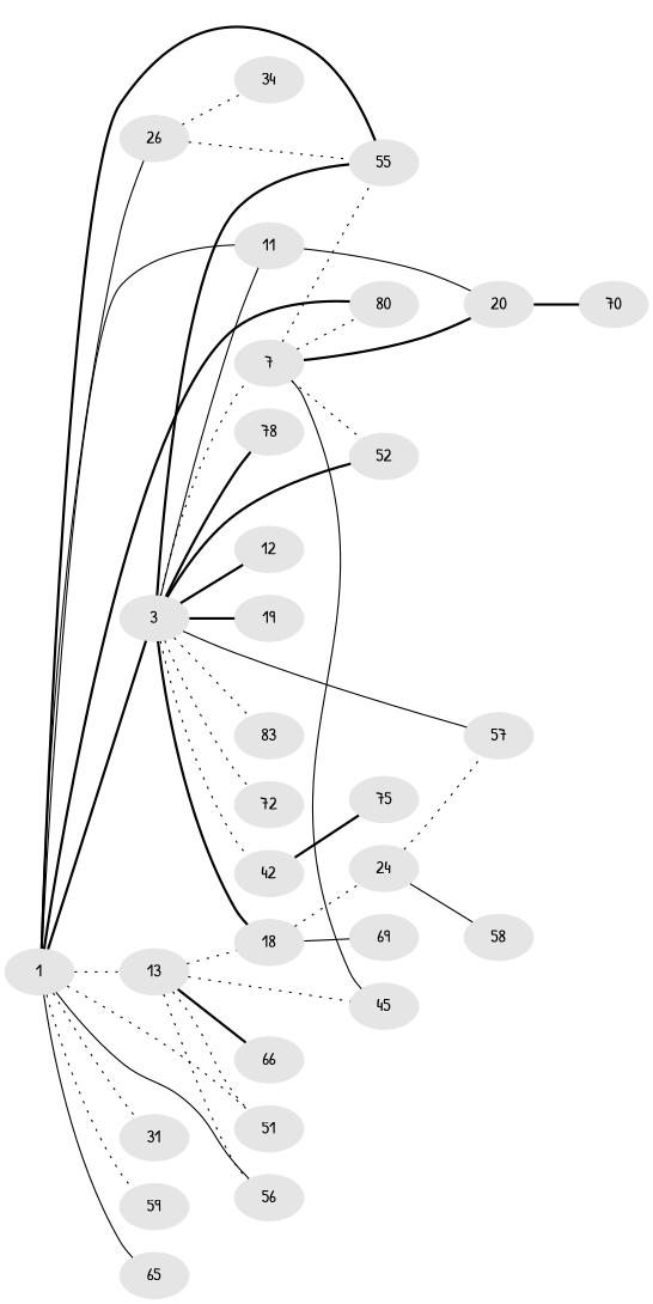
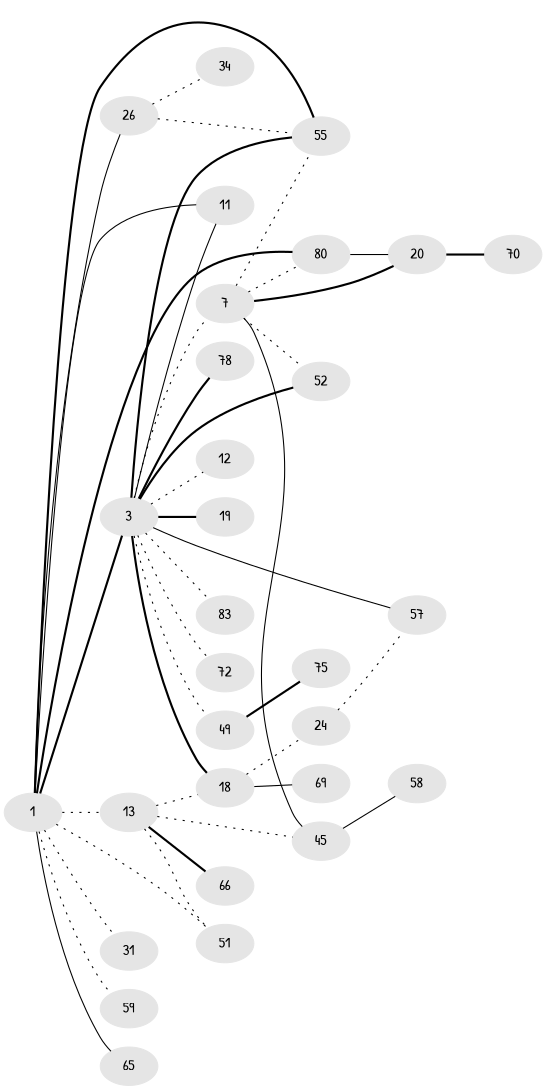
  graph {
    fontname="Patrick Hand"
    rankdir=LR
    node [color=gray90 fontname="Patrick Hand" style=filled]
    edge [fontname="Patrick Hand" style=dotted]
    1 [super="+15+2"]
    3 [super="+6+16+5+17"]
    n3 [label=80 super="+21"]
    11 [super="+35"]
    13 [super="+14"]
    n6 [label=26 super="+28"]
    31 [super="+84"]
    51
    55 [super="+67"]
-   56 [super="+68+64"]
    59
    n12 [label=65]
    7 [super="+25"]
    12
    18 [super="+32"]
    19 [super="+38"]
-   42 [super="+50"]
+   42 [super="+50" label=49]
    52
    57 [super="+69"]
    n20 [label=83]
    72
    78
    20 [super="+26"]
    45
    66 [super="+73"]
    34
    24 [super="+46"]
    n28 [label=69]
    75 [super="+77"]
    70
    58
    1 -- 3 [style=bold]
    1 -- n3 [style=bold]
    1 -- 11 [style=solid]
    1 -- 13
    1 -- n6 [style=solid]
    1 -- 31
    1 -- 51
    1 -- 55 [style=bold]
-   1 -- 56 [style=solid]
    1 -- 59
    1 -- n12 [style=solid]
    3 -- 11 [style=solid]
    3 -- 55 [style=bold]
    3 -- 7
-   3 -- 12 [style=bold]
+   3 -- 12
    3 -- 18 [style=bold]
    3 -- 19 [style=bold]
    3 -- 42 [weight=2]
    3 -- 52 [style=bold]
    3 -- 57 [style=solid]
    3 -- n20
    3 -- 72
    3 -- 78 [style=bold weight=2]
-   11 -- 20 [style=solid]
+   n3 -- 20 [style=solid]
    13 -- 51
-   13 -- 56
    13 -- 18
    13 -- 45
    13 -- 66 [style=bold]
    n6 -- 55
    n6 -- 34
    7 -- n3
    7 -- 55
    7 -- 52
    7 -- 20 [style=bold]
    7 -- 45 [style=solid]
    18 -- 24
    18 -- n28 [style=solid]
    42 -- 75 [style=bold]
    20 -- 70 [style=bold]
    24 -- 57
-   24 -- 58 [style=solid]
+   45 -- 58 [style=solid]
  }
